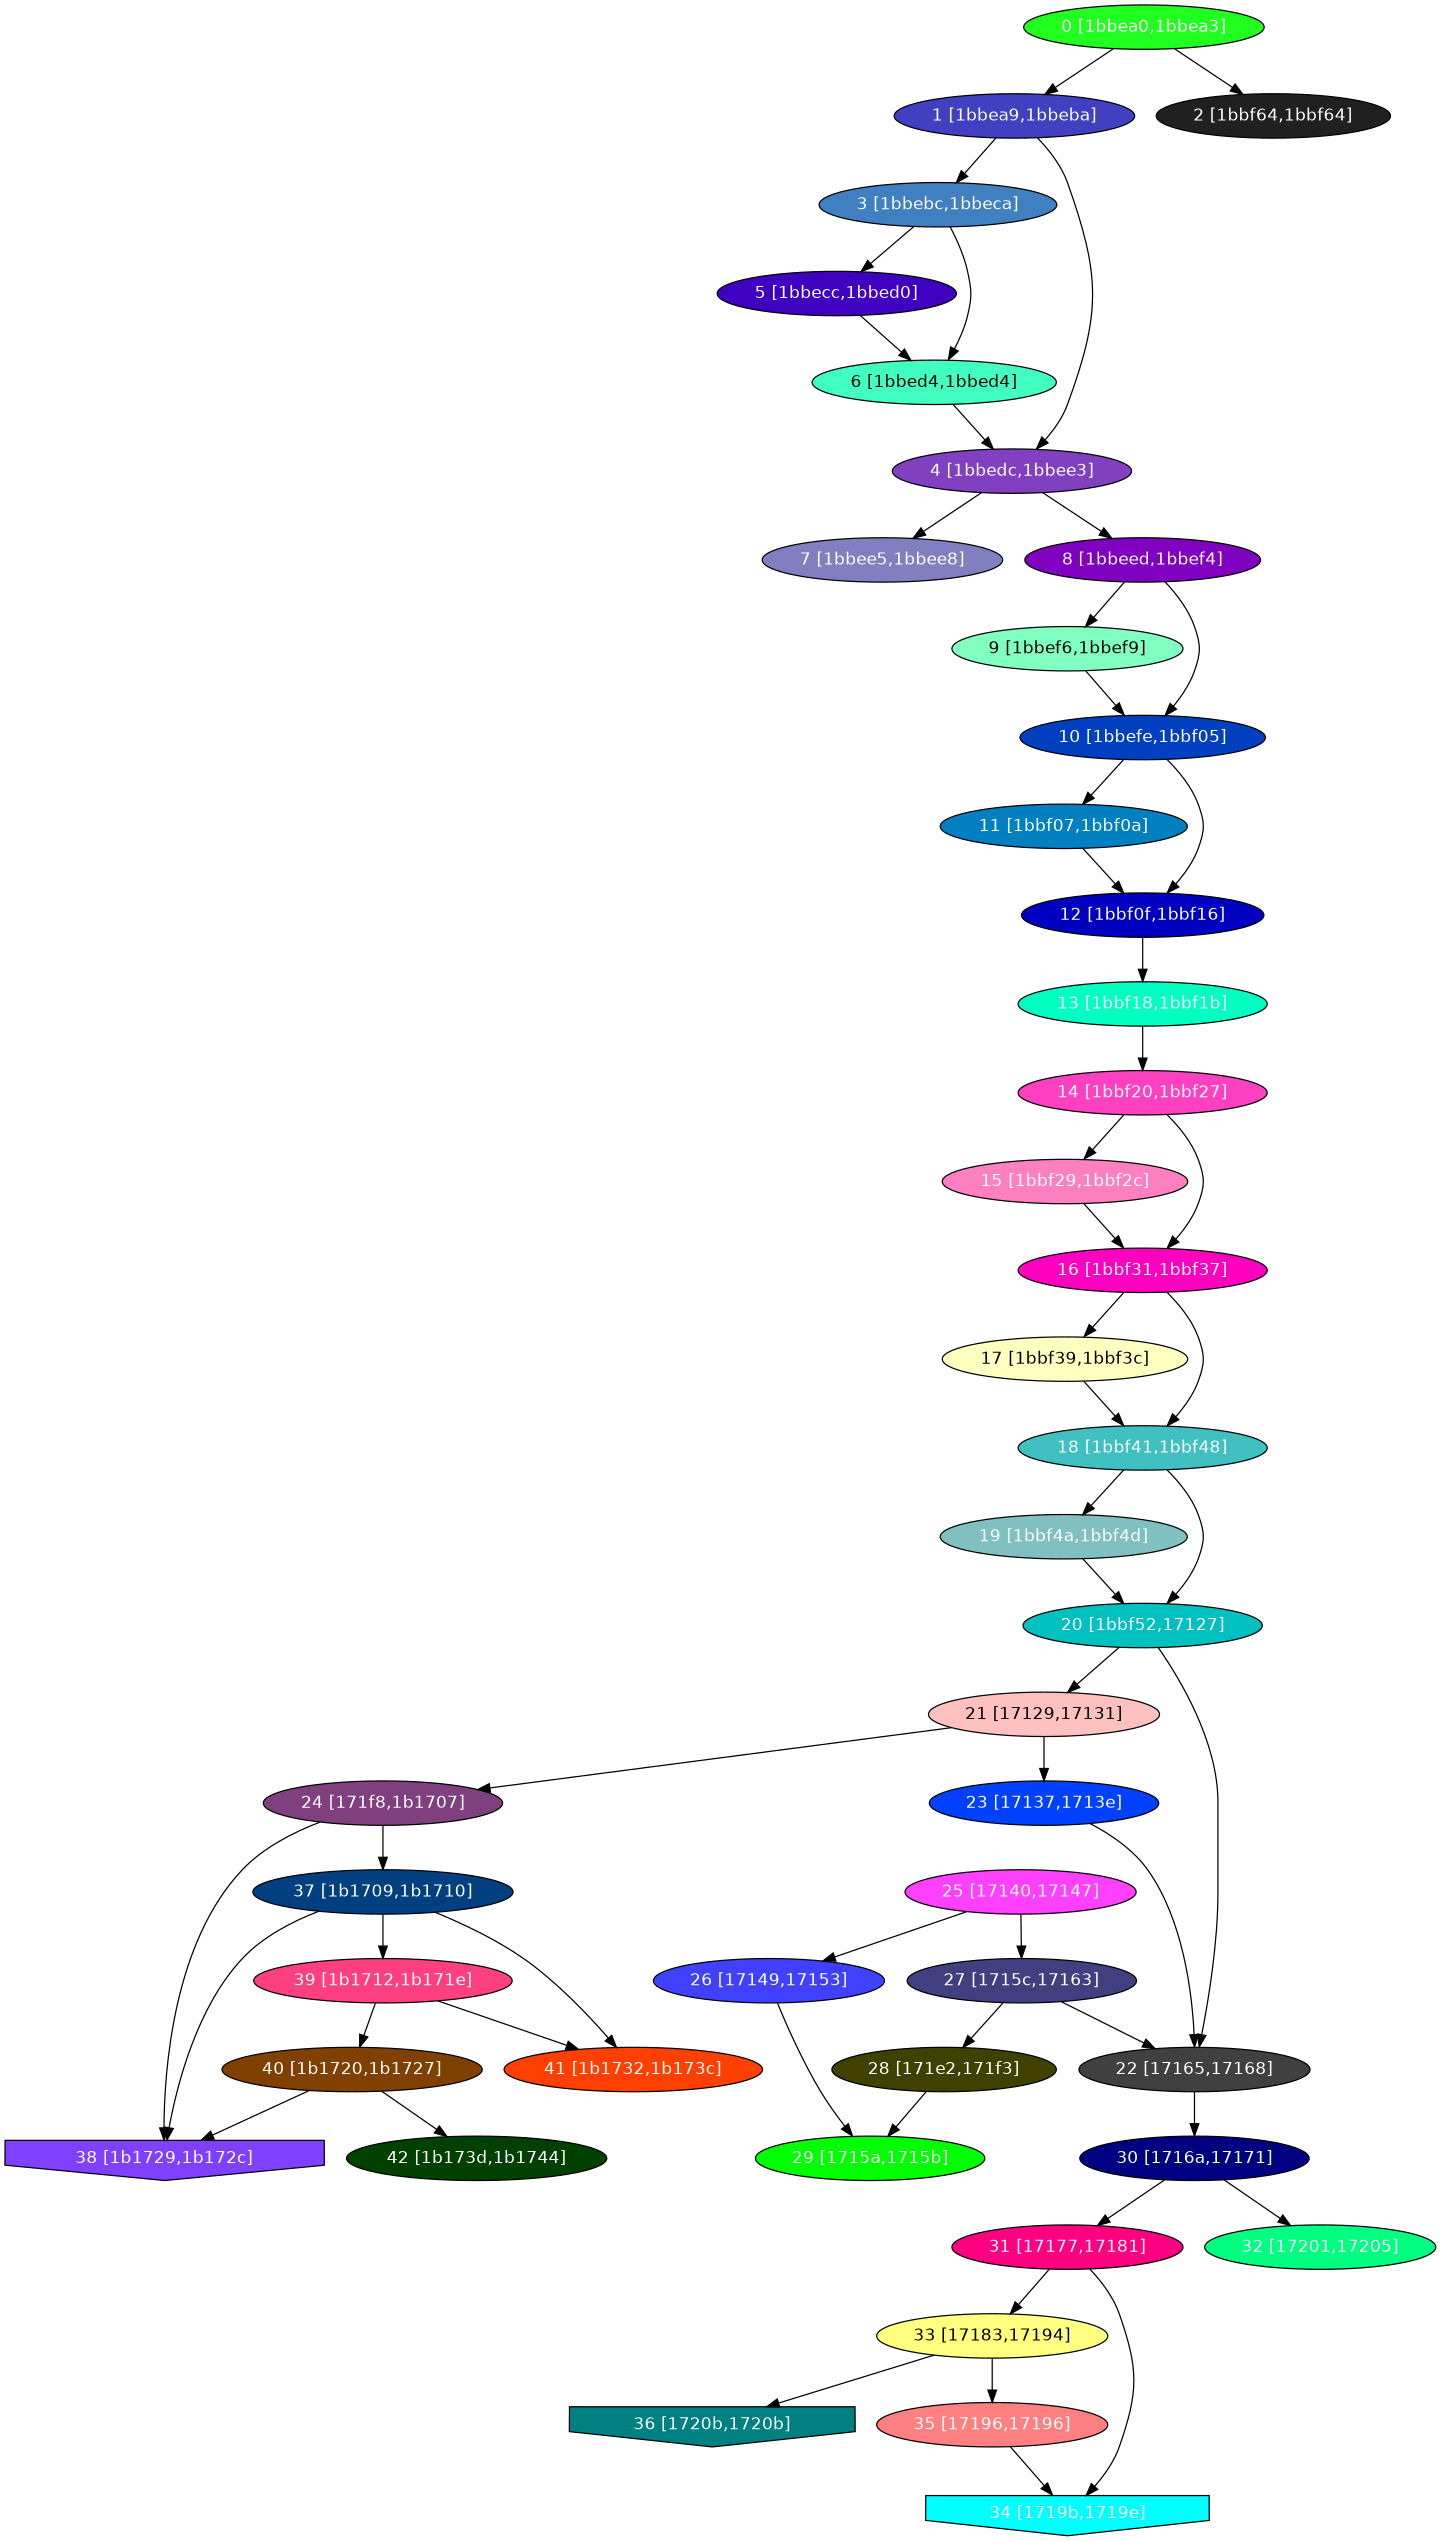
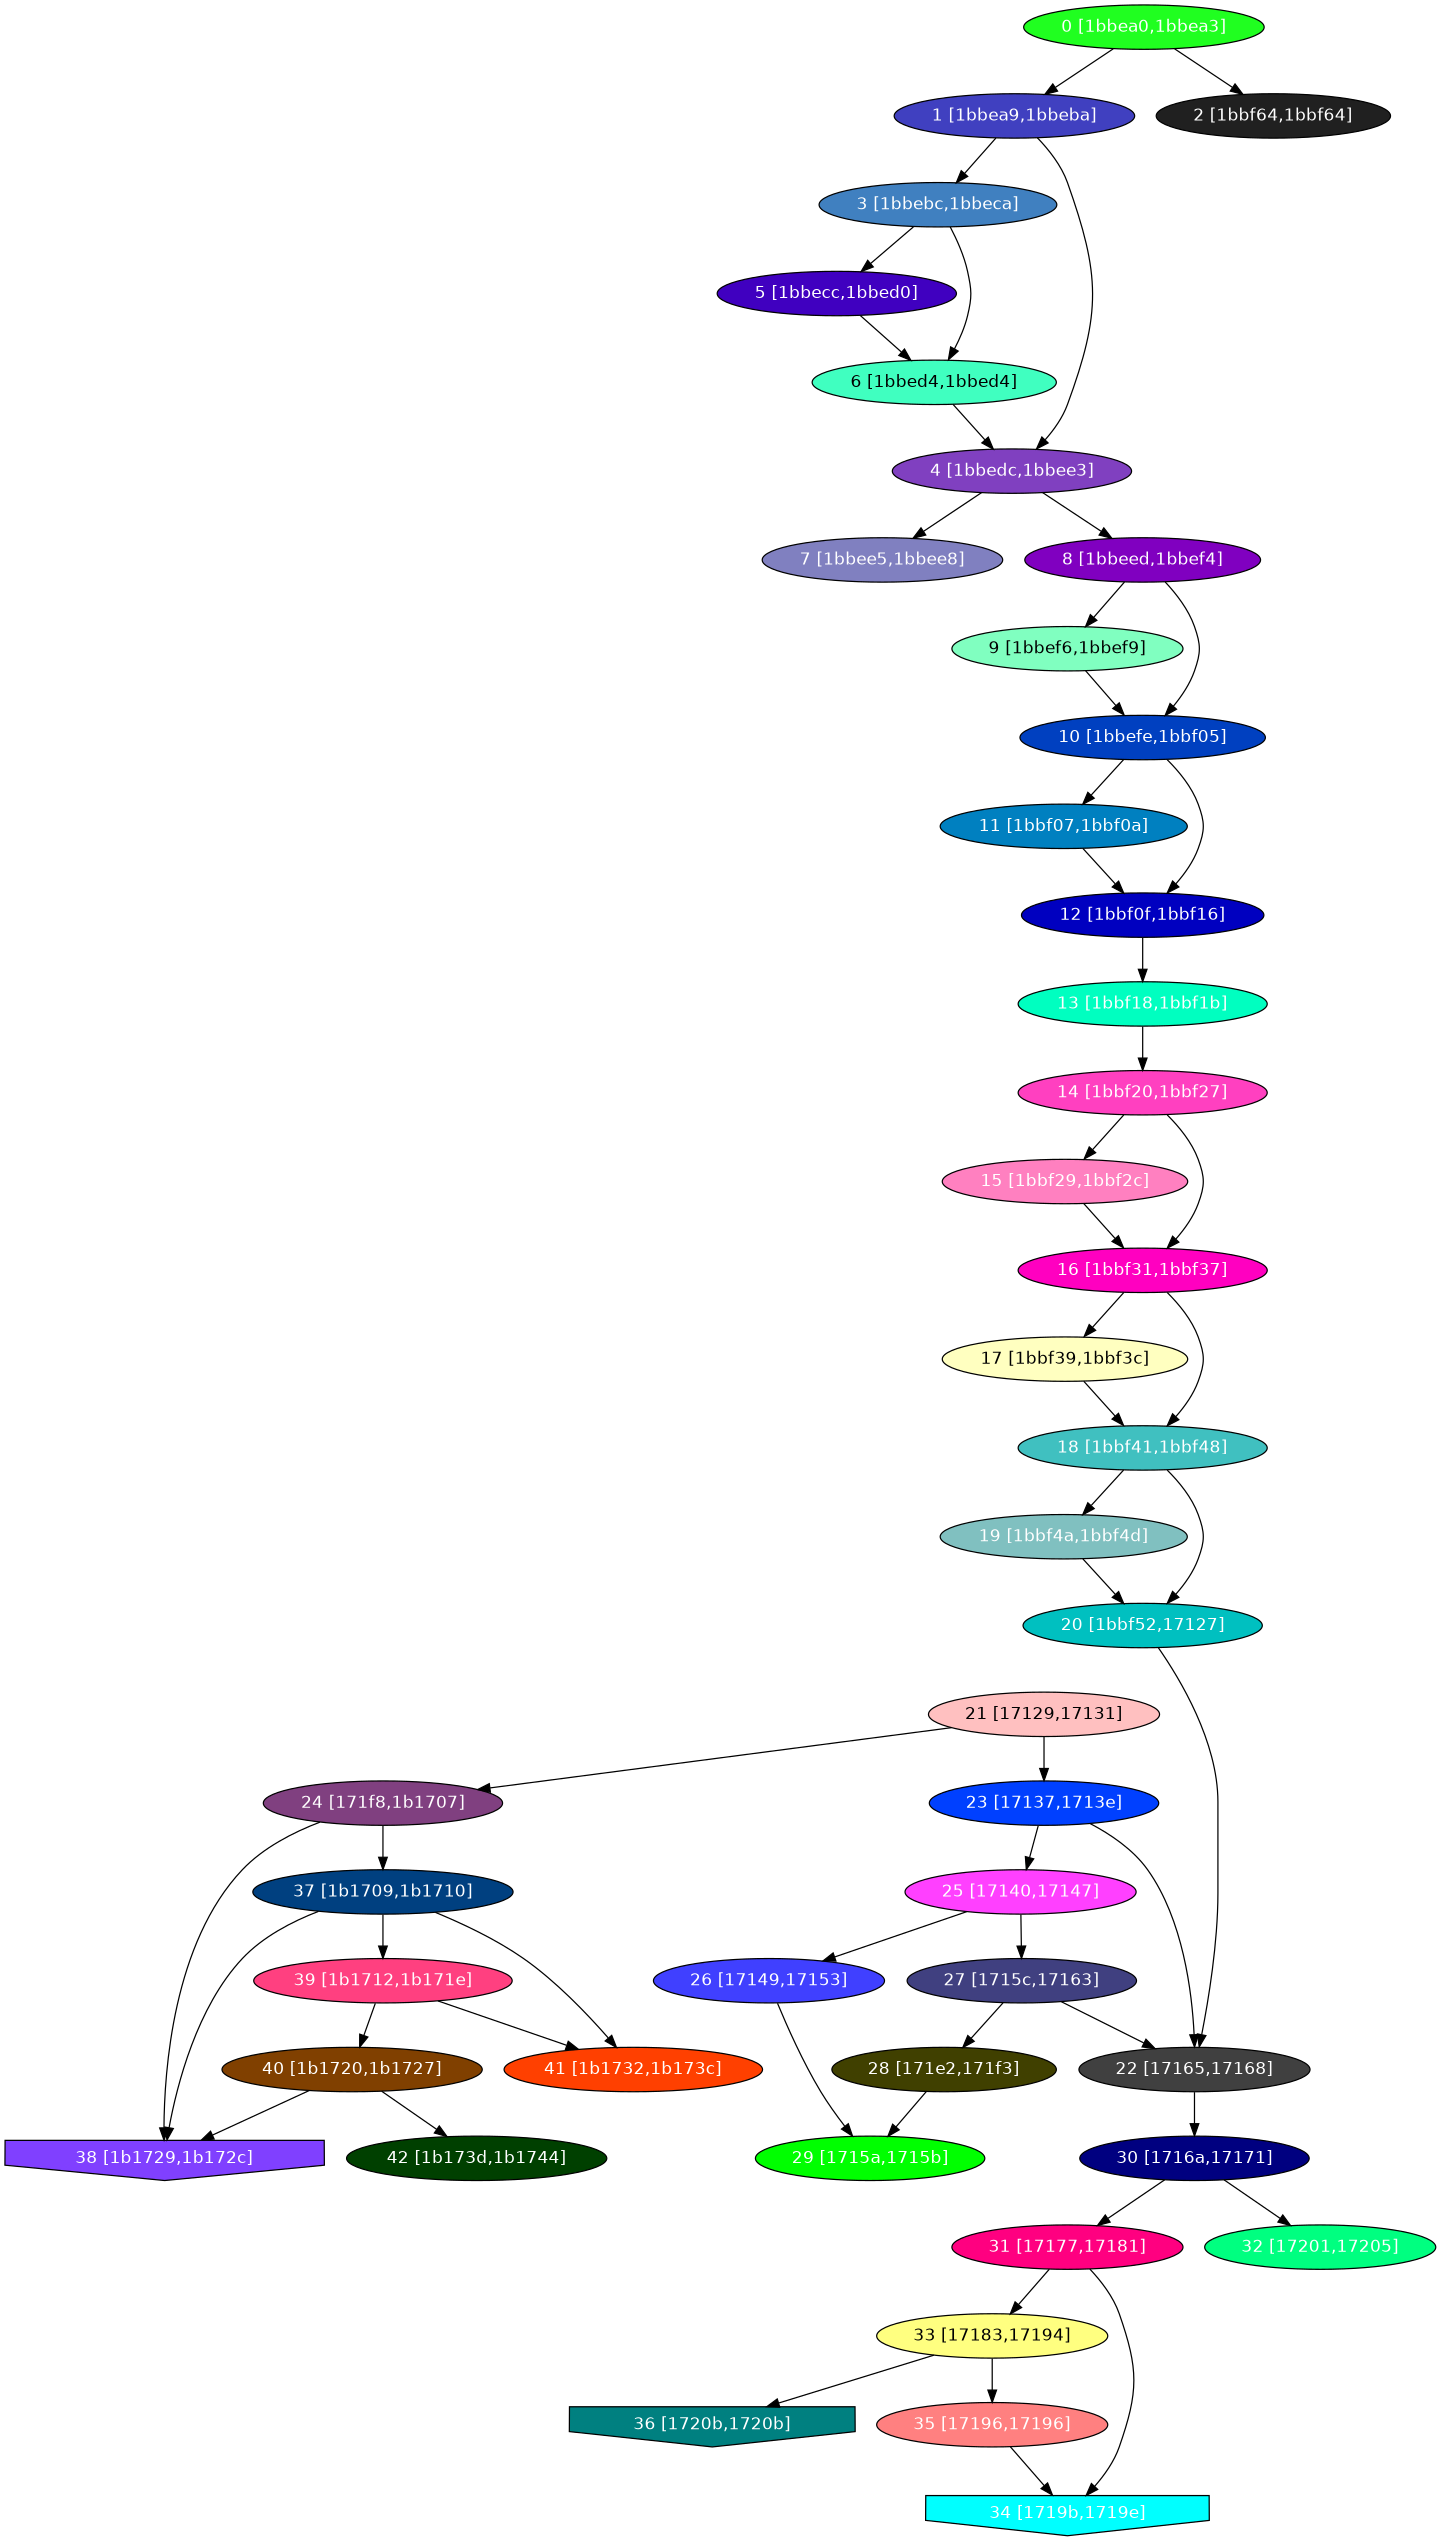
  digraph {
    fontname="DejaVu Sans"
    node [fontcolor="#ffffff" fontname="DejaVu Sans" shape=oval style=filled]
    edge [fontname="DejaVu Sans"]
    n1 [fillcolor="#20FF20" label="0 [1bbea0,1bbea3]"]
    n2 [fillcolor="#4040C0" label="1 [1bbea9,1bbeba]"]
    n3 [fillcolor="#202020" label="2 [1bbf64,1bbf64]"]
    n4 [fillcolor="#4080C0" label="3 [1bbebc,1bbeca]"]
    n5 [fillcolor="#8040C0" label="4 [1bbedc,1bbee3]"]
    n6 [fillcolor="#4000C0" label="5 [1bbecc,1bbed0]"]
    n7 [fillcolor="#40FFC0" fontcolor="#000000" label="6 [1bbed4,1bbed4]"]
    n8 [fillcolor="#8080C0" label="7 [1bbee5,1bbee8]"]
    n9 [fillcolor="#8000C0" label="8 [1bbeed,1bbef4]"]
    n10 [fillcolor="#80FFC0" fontcolor="#000000" label="9 [1bbef6,1bbef9]"]
    n11 [fillcolor="#0040C0" label="10 [1bbefe,1bbf05]"]
    n12 [fillcolor="#0080C0" label="11 [1bbf07,1bbf0a]"]
    n13 [fillcolor="#0000C0" label="12 [1bbf0f,1bbf16]"]
    n14 [fillcolor="#00FFC0" label="13 [1bbf18,1bbf1b]"]
    n15 [fillcolor="#FF40C0" label="14 [1bbf20,1bbf27]"]
    n16 [fillcolor="#FF80C0" label="15 [1bbf29,1bbf2c]"]
    n17 [fillcolor="#FF00C0" label="16 [1bbf31,1bbf37]"]
    n18 [fillcolor="#FFFFC0" fontcolor="#000000" label="17 [1bbf39,1bbf3c]"]
    n19 [fillcolor="#40C0C0" label="18 [1bbf41,1bbf48]"]
    n20 [fillcolor="#80C0C0" label="19 [1bbf4a,1bbf4d]"]
    n21 [fillcolor="#00C0C0" label="20 [1bbf52,17127]"]
    n22 [fillcolor="#FFC0C0" fontcolor="#000000" label="21 [17129,17131]"]
    n23 [fillcolor="#404040" label="22 [17165,17168]"]
    n24 [fillcolor="#0040FF" label="23 [17137,1713e]"]
    n25 [fillcolor="#804080" label="24 [171f8,1b1707]"]
    n26 [fillcolor="#000080" label="30 [1716a,17171]"]
    n27 [fillcolor="#FF40FF" label="25 [17140,17147]"]
    n28 [fillcolor="#004080" label="37 [1b1709,1b1710]"]
    n29 [fillcolor="#8040FF" label="38 [1b1729,1b172c]" shape=invhouse]
    n30 [fillcolor="#00FF00" label="29 [1715a,1715b]"]
    n31 [fillcolor="#FF0080" label="31 [17177,17181]"]
    n32 [fillcolor="#00FF80" label="32 [17201,17205]"]
    n33 [fillcolor="#4040FF" label="26 [17149,17153]"]
    n34 [fillcolor="#404080" label="27 [1715c,17163]"]
    n35 [fillcolor="#FF4080" label="39 [1b1712,1b171e]"]
    n36 [fillcolor="#FF4000" label="41 [1b1732,1b173c]"]
    n37 [fillcolor="#404000" label="28 [171e2,171f3]"]
    n38 [fillcolor="#FFFF80" fontcolor="#000000" label="33 [17183,17194]"]
    n39 [fillcolor="#00FFFF" label="34 [1719b,1719e]" shape=invhouse]
    n40 [fillcolor="#FF8080" label="35 [17196,17196]"]
    n41 [fillcolor="#008080" label="36 [1720b,1720b]" shape=invhouse]
    n42 [fillcolor="#804000" label="40 [1b1720,1b1727]"]
    n43 [fillcolor="#004000" label="42 [1b173d,1b1744]"]
    n1 -> n2
    n1 -> n3
    n2 -> n4
    n2 -> n5
    n4 -> n6
    n4 -> n7
    n5 -> n8
    n5 -> n9
    n6 -> n7
    n7 -> n5
    n9 -> n10
    n9 -> n11
    n10 -> n11
    n11 -> n12
    n11 -> n13
    n12 -> n13
    n13 -> n14
    n14 -> n15
    n15 -> n16
    n15 -> n17
    n16 -> n17
    n17 -> n18
    n17 -> n19
    n18 -> n19
    n19 -> n20
    n19 -> n21
    n20 -> n21
-   n21 -> n22
    n21 -> n23
    n22 -> n24
    n22 -> n25
    n23 -> n26
    n24 -> n23
+   n24 -> n27
    n25 -> n28
    n25 -> n29
    n26 -> n31
    n26 -> n32
    n27 -> n33
    n27 -> n34
    n28 -> n29
    n28 -> n35
    n28 -> n36
    n31 -> n38
    n31 -> n39
    n33 -> n30
    n34 -> n23
    n34 -> n37
    n35 -> n36
    n35 -> n42
    n37 -> n30
    n38 -> n40
    n38 -> n41
    n40 -> n39
    n42 -> n29
    n42 -> n43
  }
